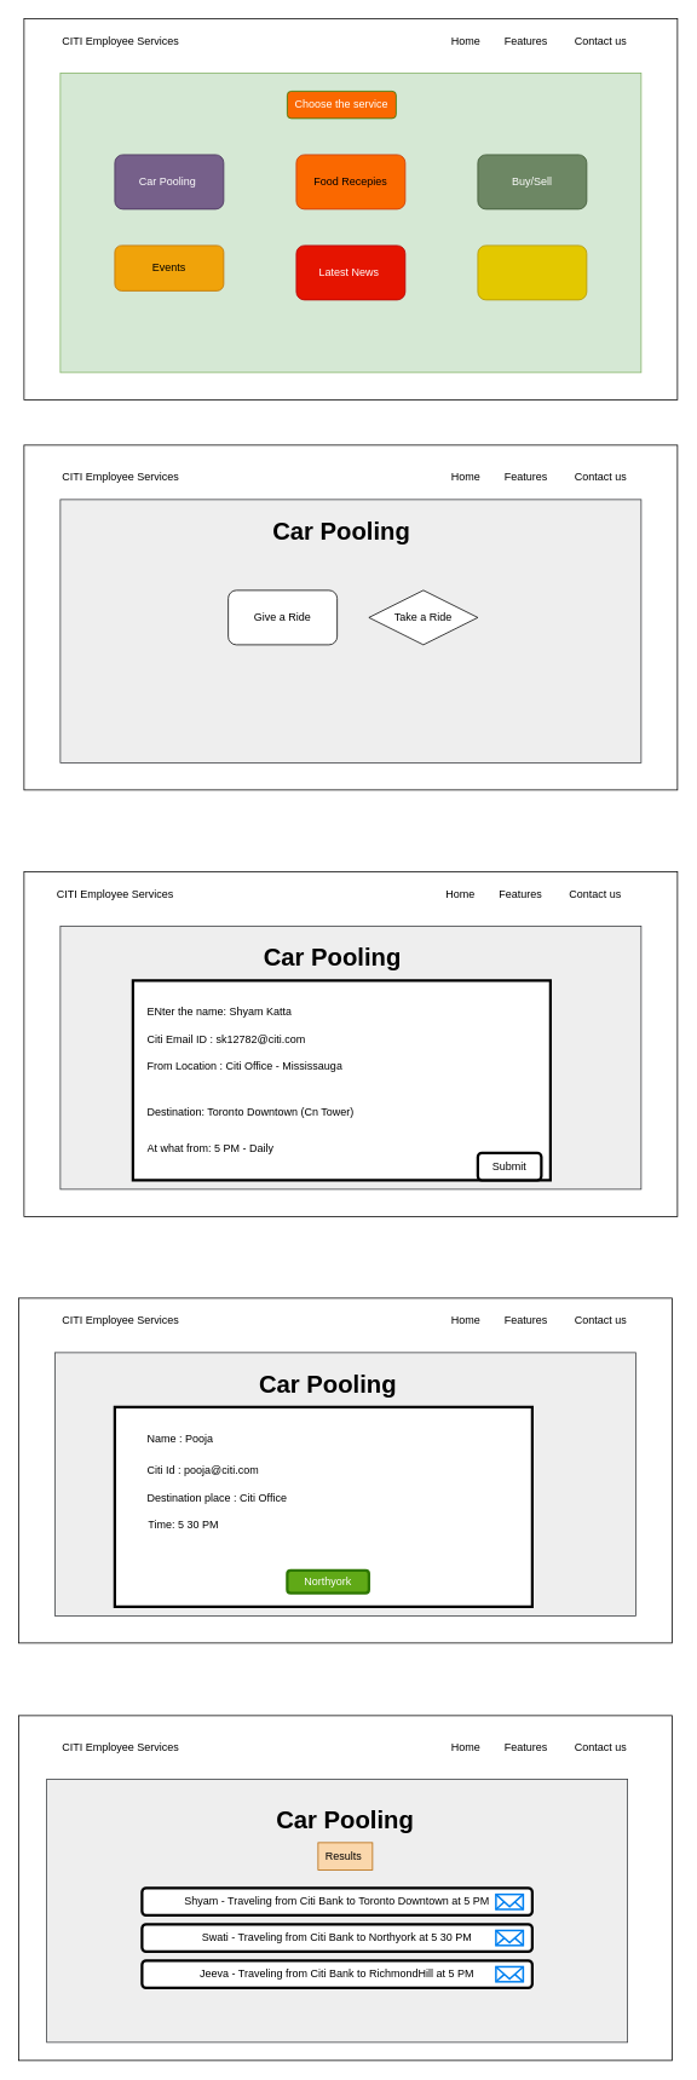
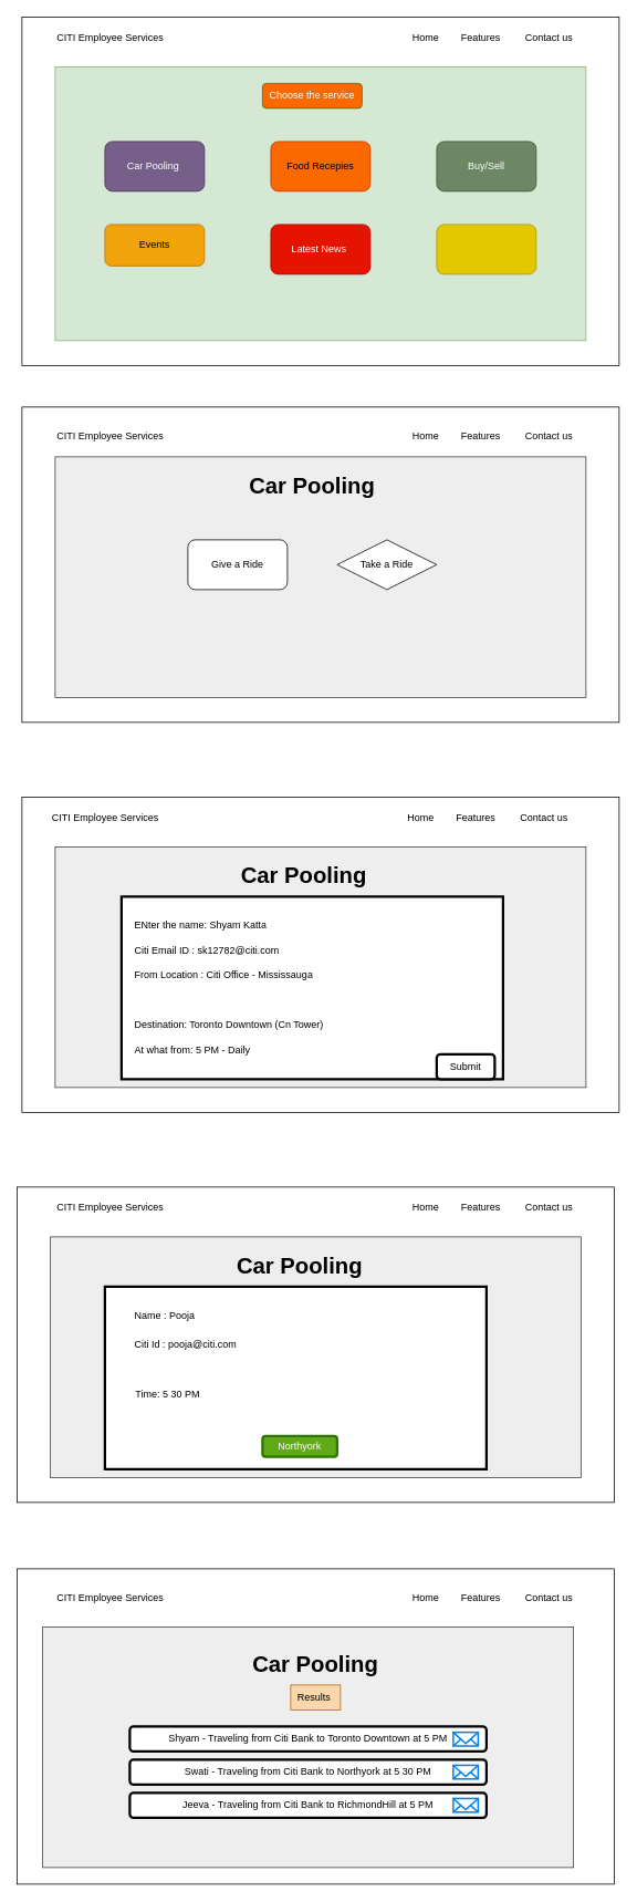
  <mxCell id="0" />
  <mxCell id="1" parent="0" />
  <mxCell id="2" value="" style="rounded=0;whiteSpace=wrap;html=1;" vertex="1" parent="1"><mxGeometry x="26" y="20" width="720" height="420" as="geometry" /></mxCell>
  <mxCell id="3" value="CITI Employee Services&amp;nbsp; &amp;nbsp; &amp;nbsp; &amp;nbsp; &amp;nbsp; &amp;nbsp; &amp;nbsp; &amp;nbsp; &amp;nbsp; &amp;nbsp; &amp;nbsp; &amp;nbsp; &amp;nbsp; &amp;nbsp; &amp;nbsp; &amp;nbsp; &amp;nbsp; &amp;nbsp; &amp;nbsp; &amp;nbsp; &amp;nbsp; &amp;nbsp; &amp;nbsp; &amp;nbsp; &amp;nbsp; &amp;nbsp; &amp;nbsp; &amp;nbsp; &amp;nbsp; &amp;nbsp; &amp;nbsp; &amp;nbsp; &amp;nbsp; &amp;nbsp; &amp;nbsp; &amp;nbsp; &amp;nbsp; &amp;nbsp; &amp;nbsp; &amp;nbsp; &amp;nbsp; &amp;nbsp; &amp;nbsp; &amp;nbsp; &amp;nbsp; Home&amp;nbsp; &amp;nbsp; &amp;nbsp; &amp;nbsp; Features&amp;nbsp; &amp;nbsp; &amp;nbsp; &amp;nbsp; &amp;nbsp;Contact us&amp;nbsp; &amp;nbsp;&amp;nbsp;" style="text;html=1;strokeColor=none;fillColor=none;align=center;verticalAlign=middle;whiteSpace=wrap;rounded=0;" vertex="1" parent="1"><mxGeometry x="36" y="30" width="700" height="30" as="geometry" /></mxCell>
  <mxCell id="4" value="" style="rounded=0;whiteSpace=wrap;html=1;fillColor=#d5e8d4;strokeColor=#82b366;" vertex="1" parent="1"><mxGeometry x="66" y="80" width="640" height="330" as="geometry" /></mxCell>
  <mxCell id="5" value="Choose the service" style="rounded=1;whiteSpace=wrap;html=1;fillColor=#fa6800;fontColor=#ffffff;strokeColor=#2D7600;" vertex="1" parent="1"><mxGeometry x="316" y="100" width="120" height="30" as="geometry" /></mxCell>
  <mxCell id="6" value="Car Pooling&amp;nbsp;" style="rounded=1;whiteSpace=wrap;html=1;fillColor=#76608a;fontColor=#ffffff;strokeColor=#432D57;" vertex="1" parent="1"><mxGeometry x="126" y="170" width="120" height="60" as="geometry" /></mxCell>
  <mxCell id="7" value="Food Recepies" style="rounded=1;whiteSpace=wrap;html=1;fillColor=#fa6800;fontColor=#000000;strokeColor=#C73500;" vertex="1" parent="1"><mxGeometry x="326" y="170" width="120" height="60" as="geometry" /></mxCell>
  <mxCell id="8" value="Buy/Sell" style="rounded=1;whiteSpace=wrap;html=1;fillColor=#6d8764;fontColor=#ffffff;strokeColor=#3A5431;" vertex="1" parent="1"><mxGeometry x="526" y="170" width="120" height="60" as="geometry" /></mxCell>
  <mxCell id="9" value="Events" style="rounded=1;whiteSpace=wrap;html=1;fillColor=#f0a30a;fontColor=#000000;strokeColor=#BD7000;" vertex="1" parent="1"><mxGeometry x="126" y="270" width="120" height="50" as="geometry" /></mxCell>
  <mxCell id="10" value="Latest News&amp;nbsp;" style="rounded=1;whiteSpace=wrap;html=1;fillColor=#e51400;fontColor=#ffffff;strokeColor=#B20000;" vertex="1" parent="1"><mxGeometry x="326" y="270" width="120" height="60" as="geometry" /></mxCell>
  <mxCell id="11" value="" style="rounded=1;whiteSpace=wrap;html=1;fillColor=#e3c800;fontColor=#000000;strokeColor=#B09500;" vertex="1" parent="1"><mxGeometry x="526" y="270" width="120" height="60" as="geometry" /></mxCell>
  <mxCell id="12" value="" style="rounded=0;whiteSpace=wrap;html=1;" vertex="1" parent="1"><mxGeometry x="26" y="490" width="720" height="380" as="geometry" /></mxCell>
  <mxCell id="13" value="CITI Employee Services&amp;nbsp; &amp;nbsp; &amp;nbsp; &amp;nbsp; &amp;nbsp; &amp;nbsp; &amp;nbsp; &amp;nbsp; &amp;nbsp; &amp;nbsp; &amp;nbsp; &amp;nbsp; &amp;nbsp; &amp;nbsp; &amp;nbsp; &amp;nbsp; &amp;nbsp; &amp;nbsp; &amp;nbsp; &amp;nbsp; &amp;nbsp; &amp;nbsp; &amp;nbsp; &amp;nbsp; &amp;nbsp; &amp;nbsp; &amp;nbsp; &amp;nbsp; &amp;nbsp; &amp;nbsp; &amp;nbsp; &amp;nbsp; &amp;nbsp; &amp;nbsp; &amp;nbsp; &amp;nbsp; &amp;nbsp; &amp;nbsp; &amp;nbsp; &amp;nbsp; &amp;nbsp; &amp;nbsp; &amp;nbsp; &amp;nbsp; &amp;nbsp; Home&amp;nbsp; &amp;nbsp; &amp;nbsp; &amp;nbsp; Features&amp;nbsp; &amp;nbsp; &amp;nbsp; &amp;nbsp; &amp;nbsp;Contact us&amp;nbsp; &amp;nbsp;&amp;nbsp;" style="text;html=1;strokeColor=none;fillColor=none;align=center;verticalAlign=middle;whiteSpace=wrap;rounded=0;" vertex="1" parent="1"><mxGeometry x="36" y="510" width="700" height="30" as="geometry" /></mxCell>
  <mxCell id="14" value="" style="rounded=0;whiteSpace=wrap;html=1;fillColor=#eeeeee;strokeColor=#36393d;" vertex="1" parent="1"><mxGeometry x="66" y="550" width="640" height="290" as="geometry" /></mxCell>
- <mxCell id="15" value="Give a Ride" style="rounded=1;whiteSpace=wrap;html=1;" vertex="1" parent="1"><mxGeometry x="251" y="650" width="120" height="60" as="geometry" /></mxCell>
+ <mxCell id="15" value="Give a Ride" style="rounded=1;whiteSpace=wrap;html=1;" vertex="1" parent="1"><mxGeometry x="226" y="650" width="120" height="60" as="geometry" /></mxCell>
  <mxCell id="16" value="Take a Ride" style="rhombus;whiteSpace=wrap;html=1;" vertex="1" parent="1"><mxGeometry x="406" y="650" width="120" height="60" as="geometry" /></mxCell>
  <mxCell id="17" value="&lt;h1&gt;&lt;font style=&quot;font-size: 27px;&quot;&gt;Car Pooling&lt;/font&gt;&lt;/h1&gt;" style="text;html=1;strokeColor=none;fillColor=none;align=center;verticalAlign=middle;whiteSpace=wrap;rounded=0;strokeWidth=3;" vertex="1" parent="1"><mxGeometry x="296" y="570" width="160" height="30" as="geometry" /></mxCell>
  <mxCell id="18" value="" style="rounded=0;whiteSpace=wrap;html=1;" vertex="1" parent="1"><mxGeometry x="26" y="960" width="720" height="380" as="geometry" /></mxCell>
  <mxCell id="19" value="CITI Employee Services&amp;nbsp; &amp;nbsp; &amp;nbsp; &amp;nbsp; &amp;nbsp; &amp;nbsp; &amp;nbsp; &amp;nbsp; &amp;nbsp; &amp;nbsp; &amp;nbsp; &amp;nbsp; &amp;nbsp; &amp;nbsp; &amp;nbsp; &amp;nbsp; &amp;nbsp; &amp;nbsp; &amp;nbsp; &amp;nbsp; &amp;nbsp; &amp;nbsp; &amp;nbsp; &amp;nbsp; &amp;nbsp; &amp;nbsp; &amp;nbsp; &amp;nbsp; &amp;nbsp; &amp;nbsp; &amp;nbsp; &amp;nbsp; &amp;nbsp; &amp;nbsp; &amp;nbsp; &amp;nbsp; &amp;nbsp; &amp;nbsp; &amp;nbsp; &amp;nbsp; &amp;nbsp; &amp;nbsp; &amp;nbsp; &amp;nbsp; &amp;nbsp; Home&amp;nbsp; &amp;nbsp; &amp;nbsp; &amp;nbsp; Features&amp;nbsp; &amp;nbsp; &amp;nbsp; &amp;nbsp; &amp;nbsp;Contact us&amp;nbsp; &amp;nbsp;&amp;nbsp;" style="text;html=1;strokeColor=none;fillColor=none;align=center;verticalAlign=middle;whiteSpace=wrap;rounded=0;" vertex="1" parent="1"><mxGeometry x="30" y="970" width="700" height="30" as="geometry" /></mxCell>
  <mxCell id="20" value="" style="rounded=0;whiteSpace=wrap;html=1;fillColor=#eeeeee;strokeColor=#36393d;" vertex="1" parent="1"><mxGeometry x="66" y="1020" width="640" height="290" as="geometry" /></mxCell>
  <mxCell id="21" value="&lt;h1&gt;&lt;font style=&quot;font-size: 27px;&quot;&gt;Car Pooling&lt;/font&gt;&lt;/h1&gt;" style="text;html=1;strokeColor=none;fillColor=none;align=center;verticalAlign=middle;whiteSpace=wrap;rounded=0;strokeWidth=3;" vertex="1" parent="1"><mxGeometry x="286" y="1040" width="160" height="30" as="geometry" /></mxCell>
  <mxCell id="22" value="" style="rounded=0;whiteSpace=wrap;html=1;strokeWidth=3;fontSize=27;" vertex="1" parent="1"><mxGeometry x="146" y="1080" width="460" height="220" as="geometry" /></mxCell>
  <mxCell id="23" value="ENter the name: Shyam Katta" style="text;strokeColor=none;fillColor=none;align=left;verticalAlign=middle;spacingLeft=4;spacingRight=4;overflow=hidden;points=[[0,0.5],[1,0.5]];portConstraint=eastwest;rotatable=0;whiteSpace=wrap;html=1;fontSize=12;" vertex="1" parent="1"><mxGeometry x="156" y="1100" width="410" height="30" as="geometry" /></mxCell>
  <mxCell id="24" value="Citi Email ID : sk12782@citi.com&amp;nbsp;" style="text;strokeColor=none;fillColor=none;align=left;verticalAlign=middle;spacingLeft=4;spacingRight=4;overflow=hidden;points=[[0,0.5],[1,0.5]];portConstraint=eastwest;rotatable=0;whiteSpace=wrap;html=1;fontSize=12;" vertex="1" parent="1"><mxGeometry x="156" y="1130" width="350" height="30" as="geometry" /></mxCell>
  <mxCell id="25" value="From Location : Citi Office - Mississauga" style="text;strokeColor=none;fillColor=none;align=left;verticalAlign=middle;spacingLeft=4;spacingRight=4;overflow=hidden;points=[[0,0.5],[1,0.5]];portConstraint=eastwest;rotatable=0;whiteSpace=wrap;html=1;fontSize=12;" vertex="1" parent="1"><mxGeometry x="156" y="1160" width="420" height="30" as="geometry" /></mxCell>
- <mxCell id="26" value="Destination: Toronto Downtown (Cn Tower)" style="text;strokeColor=none;fillColor=none;align=left;verticalAlign=middle;spacingLeft=4;spacingRight=4;overflow=hidden;points=[[0,0.5],[1,0.5]];portConstraint=eastwest;rotatable=0;whiteSpace=wrap;html=1;fontSize=12;" vertex="1" parent="1"><mxGeometry x="156" y="1210" width="400" height="30" as="geometry" /></mxCell>
+ <mxCell id="26" value="Destination: Toronto Downtown (Cn Tower)" style="text;strokeColor=none;fillColor=none;align=left;verticalAlign=middle;spacingLeft=4;spacingRight=4;overflow=hidden;points=[[0,0.5],[1,0.5]];portConstraint=eastwest;rotatable=0;whiteSpace=wrap;html=1;fontSize=12;" vertex="1" parent="1"><mxGeometry x="156" y="1220" width="400" height="30" as="geometry" /></mxCell>
  <mxCell id="27" value="At what from: 5 PM - Daily&amp;nbsp;" style="text;strokeColor=none;fillColor=none;align=left;verticalAlign=middle;spacingLeft=4;spacingRight=4;overflow=hidden;points=[[0,0.5],[1,0.5]];portConstraint=eastwest;rotatable=0;whiteSpace=wrap;html=1;fontSize=12;" vertex="1" parent="1"><mxGeometry x="156" y="1250" width="430" height="30" as="geometry" /></mxCell>
  <mxCell id="28" value="" style="rounded=0;whiteSpace=wrap;html=1;" vertex="1" parent="1"><mxGeometry x="20" y="1430" width="720" height="380" as="geometry" /></mxCell>
  <mxCell id="29" value="CITI Employee Services&amp;nbsp; &amp;nbsp; &amp;nbsp; &amp;nbsp; &amp;nbsp; &amp;nbsp; &amp;nbsp; &amp;nbsp; &amp;nbsp; &amp;nbsp; &amp;nbsp; &amp;nbsp; &amp;nbsp; &amp;nbsp; &amp;nbsp; &amp;nbsp; &amp;nbsp; &amp;nbsp; &amp;nbsp; &amp;nbsp; &amp;nbsp; &amp;nbsp; &amp;nbsp; &amp;nbsp; &amp;nbsp; &amp;nbsp; &amp;nbsp; &amp;nbsp; &amp;nbsp; &amp;nbsp; &amp;nbsp; &amp;nbsp; &amp;nbsp; &amp;nbsp; &amp;nbsp; &amp;nbsp; &amp;nbsp; &amp;nbsp; &amp;nbsp; &amp;nbsp; &amp;nbsp; &amp;nbsp; &amp;nbsp; &amp;nbsp; &amp;nbsp; Home&amp;nbsp; &amp;nbsp; &amp;nbsp; &amp;nbsp; Features&amp;nbsp; &amp;nbsp; &amp;nbsp; &amp;nbsp; &amp;nbsp;Contact us&amp;nbsp; &amp;nbsp;&amp;nbsp;" style="text;html=1;strokeColor=none;fillColor=none;align=center;verticalAlign=middle;whiteSpace=wrap;rounded=0;" vertex="1" parent="1"><mxGeometry x="36" y="1440" width="700" height="30" as="geometry" /></mxCell>
  <mxCell id="30" value="" style="rounded=0;whiteSpace=wrap;html=1;fillColor=#eeeeee;strokeColor=#36393d;" vertex="1" parent="1"><mxGeometry x="60" y="1490" width="640" height="290" as="geometry" /></mxCell>
  <mxCell id="31" value="&lt;h1&gt;&lt;font style=&quot;font-size: 27px;&quot;&gt;Car Pooling&lt;/font&gt;&lt;/h1&gt;" style="text;html=1;strokeColor=none;fillColor=none;align=center;verticalAlign=middle;whiteSpace=wrap;rounded=0;strokeWidth=3;" vertex="1" parent="1"><mxGeometry x="281" y="1510" width="160" height="30" as="geometry" /></mxCell>
  <mxCell id="32" value="" style="rounded=0;whiteSpace=wrap;html=1;strokeWidth=3;fontSize=27;" vertex="1" parent="1"><mxGeometry x="126" y="1550" width="460" height="220" as="geometry" /></mxCell>
  <mxCell id="33" value="Time: 5 30 PM&amp;nbsp;" style="text;strokeColor=none;fillColor=none;align=left;verticalAlign=middle;spacingLeft=4;spacingRight=4;overflow=hidden;points=[[0,0.5],[1,0.5]];portConstraint=eastwest;rotatable=0;whiteSpace=wrap;html=1;fontSize=12;" vertex="1" parent="1"><mxGeometry x="157" y="1665" width="410" height="30" as="geometry" /></mxCell>
  <mxCell id="34" value="Citi Id : pooja@citi.com" style="text;strokeColor=none;fillColor=none;align=left;verticalAlign=middle;spacingLeft=4;spacingRight=4;overflow=hidden;points=[[0,0.5],[1,0.5]];portConstraint=eastwest;rotatable=0;whiteSpace=wrap;html=1;fontSize=12;" vertex="1" parent="1"><mxGeometry x="156" y="1605" width="400" height="30" as="geometry" /></mxCell>
  <mxCell id="35" value="Name : Pooja" style="text;strokeColor=none;fillColor=none;align=left;verticalAlign=middle;spacingLeft=4;spacingRight=4;overflow=hidden;points=[[0,0.5],[1,0.5]];portConstraint=eastwest;rotatable=0;whiteSpace=wrap;html=1;fontSize=12;" vertex="1" parent="1"><mxGeometry x="156" y="1570" width="440" height="30" as="geometry" /></mxCell>
- <mxCell id="36" value="Destination place : Citi Office" style="text;strokeColor=none;fillColor=none;align=left;verticalAlign=middle;spacingLeft=4;spacingRight=4;overflow=hidden;points=[[0,0.5],[1,0.5]];portConstraint=eastwest;rotatable=0;whiteSpace=wrap;html=1;fontSize=12;" vertex="1" parent="1"><mxGeometry x="156" y="1635" width="380" height="30" as="geometry" /></mxCell>
  <mxCell id="37" value="Submit" style="rounded=1;whiteSpace=wrap;html=1;strokeWidth=3;fontSize=12;" vertex="1" parent="1"><mxGeometry x="526" y="1270" width="70" height="30" as="geometry" /></mxCell>
  <mxCell id="38" value="Northyork" style="rounded=1;whiteSpace=wrap;html=1;strokeWidth=3;fontSize=12;fillColor=#60a917;fontColor=#ffffff;strokeColor=#2D7600;" vertex="1" parent="1"><mxGeometry x="316" y="1730" width="90" height="25" as="geometry" /></mxCell>
  <mxCell id="39" value="" style="rounded=0;whiteSpace=wrap;html=1;" vertex="1" parent="1"><mxGeometry x="20" y="1890" width="720" height="380" as="geometry" /></mxCell>
  <mxCell id="40" value="CITI Employee Services&amp;nbsp; &amp;nbsp; &amp;nbsp; &amp;nbsp; &amp;nbsp; &amp;nbsp; &amp;nbsp; &amp;nbsp; &amp;nbsp; &amp;nbsp; &amp;nbsp; &amp;nbsp; &amp;nbsp; &amp;nbsp; &amp;nbsp; &amp;nbsp; &amp;nbsp; &amp;nbsp; &amp;nbsp; &amp;nbsp; &amp;nbsp; &amp;nbsp; &amp;nbsp; &amp;nbsp; &amp;nbsp; &amp;nbsp; &amp;nbsp; &amp;nbsp; &amp;nbsp; &amp;nbsp; &amp;nbsp; &amp;nbsp; &amp;nbsp; &amp;nbsp; &amp;nbsp; &amp;nbsp; &amp;nbsp; &amp;nbsp; &amp;nbsp; &amp;nbsp; &amp;nbsp; &amp;nbsp; &amp;nbsp; &amp;nbsp; &amp;nbsp; Home&amp;nbsp; &amp;nbsp; &amp;nbsp; &amp;nbsp; Features&amp;nbsp; &amp;nbsp; &amp;nbsp; &amp;nbsp; &amp;nbsp;Contact us&amp;nbsp; &amp;nbsp;&amp;nbsp;" style="text;html=1;strokeColor=none;fillColor=none;align=center;verticalAlign=middle;whiteSpace=wrap;rounded=0;" vertex="1" parent="1"><mxGeometry x="36" y="1910" width="700" height="30" as="geometry" /></mxCell>
  <mxCell id="41" value="" style="rounded=0;whiteSpace=wrap;html=1;fillColor=#eeeeee;strokeColor=#36393d;" vertex="1" parent="1"><mxGeometry x="51" y="1960" width="640" height="290" as="geometry" /></mxCell>
  <mxCell id="42" value="&lt;h1&gt;&lt;font style=&quot;font-size: 27px;&quot;&gt;Car Pooling&lt;/font&gt;&lt;/h1&gt;" style="text;html=1;strokeColor=none;fillColor=none;align=center;verticalAlign=middle;whiteSpace=wrap;rounded=0;strokeWidth=3;" vertex="1" parent="1"><mxGeometry x="300" y="1990" width="160" height="30" as="geometry" /></mxCell>
  <mxCell id="43" value="Results&amp;nbsp;" style="text;html=1;strokeColor=#b46504;fillColor=#fad7ac;align=center;verticalAlign=middle;whiteSpace=wrap;rounded=0;fontSize=12;" vertex="1" parent="1"><mxGeometry x="350" y="2030" width="60" height="30" as="geometry" /></mxCell>
  <mxCell id="44" value="Shyam - Traveling from Citi Bank to Toronto Downtown at 5 PM" style="rounded=1;whiteSpace=wrap;html=1;strokeWidth=3;fontSize=12;" vertex="1" parent="1"><mxGeometry x="156" y="2080" width="430" height="30" as="geometry" /></mxCell>
  <mxCell id="45" value="" style="html=1;verticalLabelPosition=bottom;align=center;labelBackgroundColor=#ffffff;verticalAlign=top;strokeWidth=2;strokeColor=#0080F0;shadow=0;dashed=0;shape=mxgraph.ios7.icons.mail;fontSize=12;" vertex="1" parent="1"><mxGeometry x="546" y="2087" width="30" height="16.5" as="geometry" /></mxCell>
  <mxCell id="46" value="Swati - Traveling from Citi Bank to Northyork at 5 30 PM" style="rounded=1;whiteSpace=wrap;html=1;strokeWidth=3;fontSize=12;" vertex="1" parent="1"><mxGeometry x="156" y="2120" width="430" height="30" as="geometry" /></mxCell>
  <mxCell id="47" value="Jeeva - Traveling from Citi Bank to RichmondHill at 5 PM" style="rounded=1;whiteSpace=wrap;html=1;strokeWidth=3;fontSize=12;" vertex="1" parent="1"><mxGeometry x="156" y="2160" width="430" height="30" as="geometry" /></mxCell>
  <mxCell id="48" value="" style="html=1;verticalLabelPosition=bottom;align=center;labelBackgroundColor=#ffffff;verticalAlign=top;strokeWidth=2;strokeColor=#0080F0;shadow=0;dashed=0;shape=mxgraph.ios7.icons.mail;fontSize=12;" vertex="1" parent="1"><mxGeometry x="546" y="2126.75" width="30" height="16.5" as="geometry" /></mxCell>
  <mxCell id="49" value="" style="html=1;verticalLabelPosition=bottom;align=center;labelBackgroundColor=#ffffff;verticalAlign=top;strokeWidth=2;strokeColor=#0080F0;shadow=0;dashed=0;shape=mxgraph.ios7.icons.mail;fontSize=12;" vertex="1" parent="1"><mxGeometry x="546" y="2166.75" width="30" height="16.5" as="geometry" /></mxCell>
